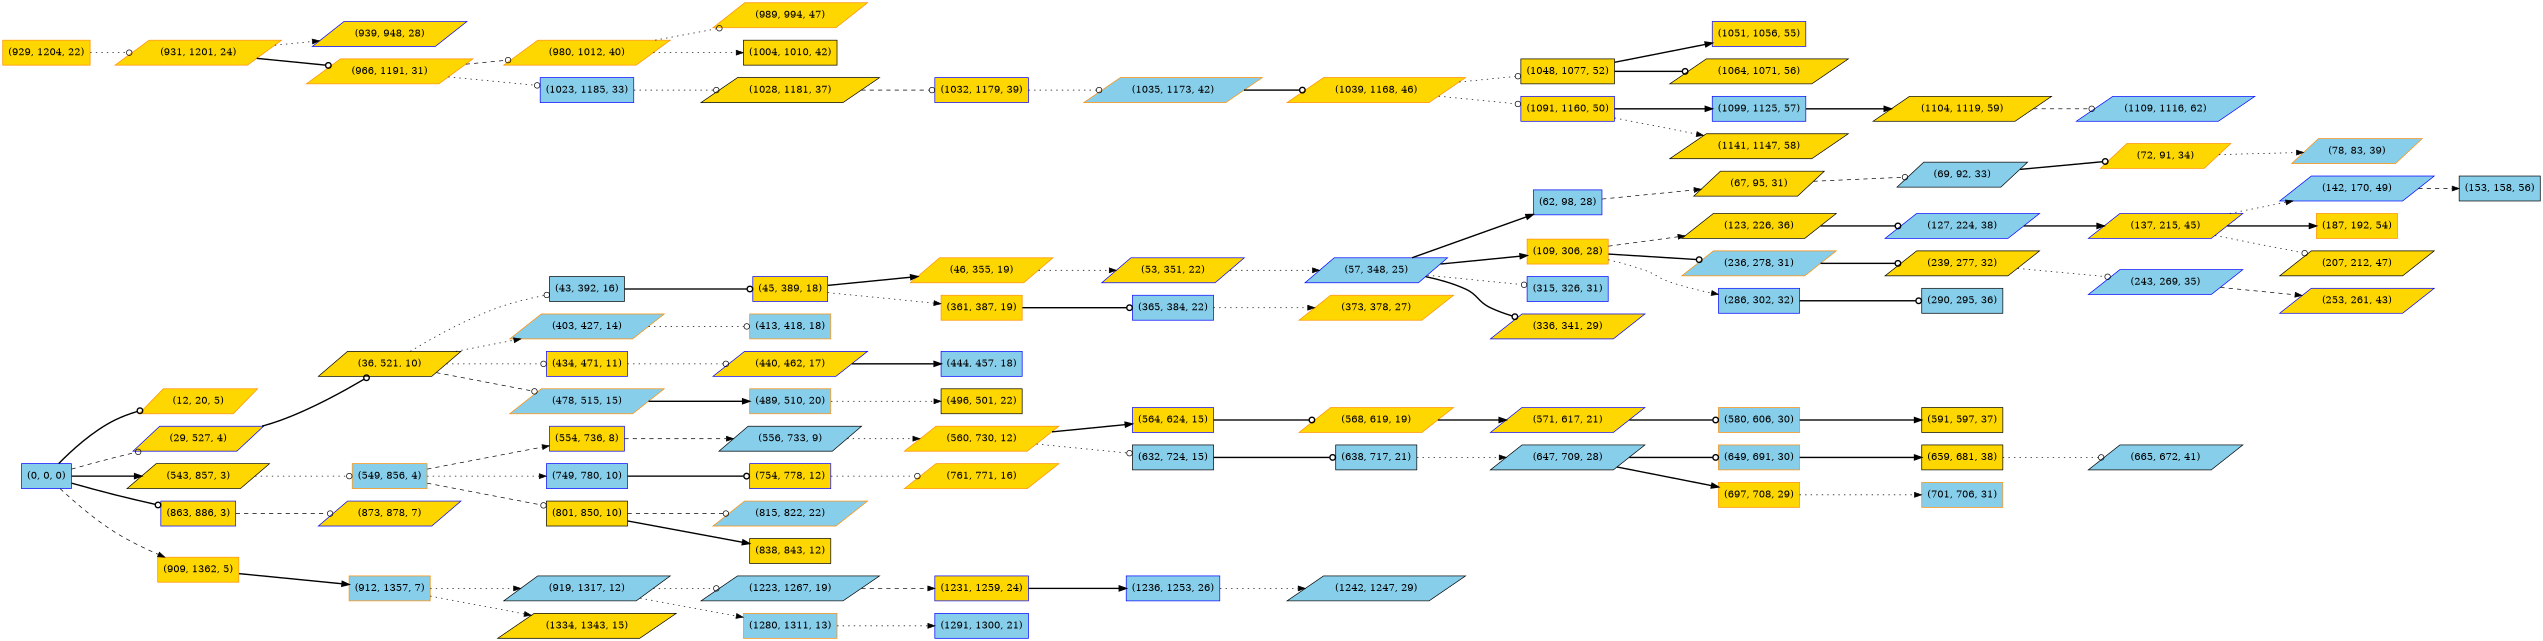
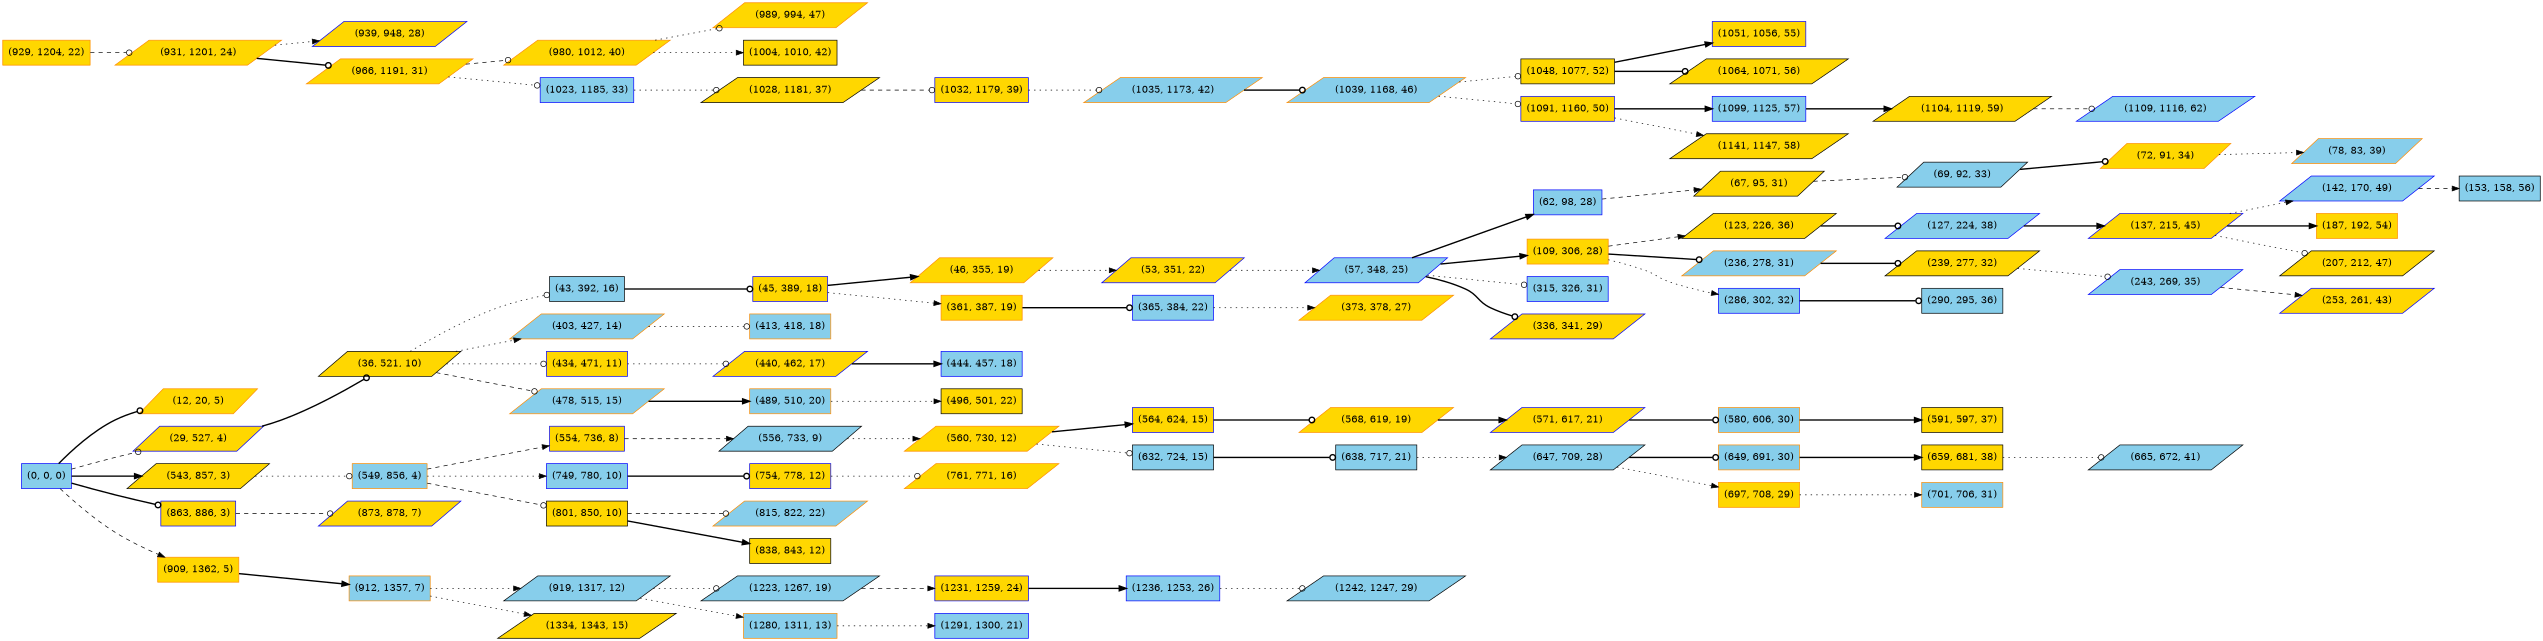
  digraph {
    rankdir=LR
    node [color=blue fillcolor=gold shape=parallelogram style=filled]
    edge [arrowhead=normal style=dotted]
    "(0, 0, 0)" [fillcolor=skyblue shape=box]
    "(12, 20, 5)" [color=darkorange]
    "(29, 527, 4)"
    "(543, 857, 3)" [color=black]
    "(863, 886, 3)" [shape=box]
    "(909, 1362, 5)" [color=darkorange shape=box]
    "(36, 521, 10)" [color=black]
    "(549, 856, 4)" [color=darkorange fillcolor=skyblue shape=box]
    "(873, 878, 7)"
    "(912, 1357, 7)" [color=darkorange fillcolor=skyblue shape=box]
    "(43, 392, 16)" [color=black fillcolor=skyblue shape=box]
    "(403, 427, 14)" [color=darkorange fillcolor=skyblue]
    "(434, 471, 11)" [shape=box]
    "(478, 515, 15)" [color=darkorange fillcolor=skyblue]
    "(45, 389, 18)" [shape=box]
    "(413, 418, 18)" [color=darkorange fillcolor=skyblue shape=box]
    "(440, 462, 17)"
    "(489, 510, 20)" [color=darkorange fillcolor=skyblue shape=box]
    "(46, 355, 19)" [color=darkorange]
    "(361, 387, 19)" [color=darkorange shape=box]
    "(53, 351, 22)"
    "(365, 384, 22)" [fillcolor=skyblue shape=box]
    "(57, 348, 25)" [fillcolor=skyblue]
    "(62, 98, 28)" [fillcolor=skyblue shape=box]
    "(109, 306, 28)" [color=darkorange shape=box]
    "(315, 326, 31)" [fillcolor=skyblue shape=box]
    "(336, 341, 29)"
    "(67, 95, 31)" [color=black]
    "(123, 226, 36)" [color=black]
    "(236, 278, 31)" [color=darkorange fillcolor=skyblue]
    "(286, 302, 32)" [fillcolor=skyblue shape=box]
    "(69, 92, 33)" [color=black fillcolor=skyblue]
    "(72, 91, 34)" [color=darkorange]
    "(78, 83, 39)" [color=darkorange fillcolor=skyblue]
    "(127, 224, 38)" [fillcolor=skyblue]
    "(239, 277, 32)" [color=black]
    "(290, 295, 36)" [color=black fillcolor=skyblue shape=box]
    "(137, 215, 45)"
    "(142, 170, 49)" [fillcolor=skyblue]
    "(187, 192, 54)" [color=darkorange shape=box]
    "(207, 212, 47)" [color=black]
    "(153, 158, 56)" [color=black fillcolor=skyblue shape=box]
    "(243, 269, 35)" [fillcolor=skyblue]
    "(253, 261, 43)"
    "(373, 378, 27)" [color=darkorange]
    "(444, 457, 18)" [fillcolor=skyblue shape=box]
    "(496, 501, 22)" [color=black shape=box]
    "(554, 736, 8)" [shape=box]
    "(749, 780, 10)" [fillcolor=skyblue shape=box]
    "(801, 850, 10)" [color=black shape=box]
    "(556, 733, 9)" [color=black fillcolor=skyblue]
    "(754, 778, 12)" [shape=box]
    "(815, 822, 22)" [color=darkorange fillcolor=skyblue]
    "(838, 843, 12)" [color=black shape=box]
    "(560, 730, 12)" [color=darkorange]
    "(564, 624, 15)" [shape=box]
    "(632, 724, 15)" [color=black fillcolor=skyblue shape=box]
    "(568, 619, 19)" [color=darkorange]
    "(638, 717, 21)" [color=black fillcolor=skyblue shape=box]
    "(571, 617, 21)"
    "(580, 606, 30)" [color=darkorange fillcolor=skyblue shape=box]
    "(591, 597, 37)" [color=black shape=box]
    "(647, 709, 28)" [color=black fillcolor=skyblue]
    "(649, 691, 30)" [color=darkorange fillcolor=skyblue shape=box]
    "(697, 708, 29)" [color=darkorange shape=box]
    "(659, 681, 38)" [color=black shape=box]
    "(701, 706, 31)" [color=darkorange fillcolor=skyblue shape=box]
    "(665, 672, 41)" [color=black fillcolor=skyblue]
    "(761, 771, 16)" [color=darkorange]
    "(919, 1317, 12)" [color=black fillcolor=skyblue]
    "(1334, 1343, 15)" [color=black]
    "(1223, 1267, 19)" [color=black fillcolor=skyblue]
    "(1280, 1311, 13)" [color=darkorange fillcolor=skyblue shape=box]
    "(929, 1204, 22)" [color=darkorange shape=box]
    "(931, 1201, 24)" [color=darkorange]
    "(1231, 1259, 24)" [shape=box]
    "(1291, 1300, 21)" [fillcolor=skyblue shape=box]
    "(939, 948, 28)"
    "(966, 1191, 31)" [color=darkorange]
    "(980, 1012, 40)" [color=darkorange]
    "(1023, 1185, 33)" [fillcolor=skyblue shape=box]
    "(989, 994, 47)" [color=darkorange]
    "(1004, 1010, 42)" [color=black shape=box]
    "(1028, 1181, 37)" [color=black]
    "(1032, 1179, 39)" [shape=box]
    "(1035, 1173, 42)" [color=darkorange fillcolor=skyblue]
-   "(1039, 1168, 46)" [color=darkorange]
+   "(1039, 1168, 46)" [color=darkorange fillcolor=skyblue]
    "(1048, 1077, 52)" [color=black shape=box]
    "(1091, 1160, 50)" [shape=box]
    "(1051, 1056, 55)" [shape=box]
    "(1064, 1071, 56)" [color=black]
    "(1099, 1125, 57)" [fillcolor=skyblue shape=box]
    "(1141, 1147, 58)" [color=black]
    "(1104, 1119, 59)" [color=black]
    "(1109, 1116, 62)" [fillcolor=skyblue]
    "(1236, 1253, 26)" [fillcolor=skyblue shape=box]
    "(1242, 1247, 29)" [color=black fillcolor=skyblue]
    "(0, 0, 0)" -> "(12, 20, 5)" [arrowhead=odot style=bold]
    "(0, 0, 0)" -> "(29, 527, 4)" [arrowhead=odot style=dashed]
    "(0, 0, 0)" -> "(543, 857, 3)" [style=bold]
    "(0, 0, 0)" -> "(863, 886, 3)" [arrowhead=odot style=bold]
    "(0, 0, 0)" -> "(909, 1362, 5)" [style=dashed]
    "(29, 527, 4)" -> "(36, 521, 10)" [arrowhead=odot style=bold]
    "(543, 857, 3)" -> "(549, 856, 4)" [arrowhead=odot]
    "(863, 886, 3)" -> "(873, 878, 7)" [arrowhead=odot style=dashed]
    "(909, 1362, 5)" -> "(912, 1357, 7)" [style=bold]
    "(36, 521, 10)" -> "(43, 392, 16)" [arrowhead=odot]
    "(36, 521, 10)" -> "(403, 427, 14)"
    "(36, 521, 10)" -> "(434, 471, 11)" [arrowhead=odot]
    "(36, 521, 10)" -> "(478, 515, 15)" [arrowhead=odot style=dashed]
    "(549, 856, 4)" -> "(554, 736, 8)" [style=dashed]
    "(549, 856, 4)" -> "(749, 780, 10)"
    "(549, 856, 4)" -> "(801, 850, 10)" [arrowhead=odot style=dashed]
    "(912, 1357, 7)" -> "(919, 1317, 12)"
    "(912, 1357, 7)" -> "(1334, 1343, 15)"
    "(43, 392, 16)" -> "(45, 389, 18)" [arrowhead=odot style=bold]
    "(403, 427, 14)" -> "(413, 418, 18)" [arrowhead=odot]
    "(434, 471, 11)" -> "(440, 462, 17)" [arrowhead=odot]
    "(478, 515, 15)" -> "(489, 510, 20)" [style=bold]
    "(45, 389, 18)" -> "(46, 355, 19)" [style=bold]
    "(45, 389, 18)" -> "(361, 387, 19)"
    "(440, 462, 17)" -> "(444, 457, 18)" [style=bold]
    "(489, 510, 20)" -> "(496, 501, 22)"
    "(46, 355, 19)" -> "(53, 351, 22)"
    "(361, 387, 19)" -> "(365, 384, 22)" [arrowhead=odot style=bold]
    "(53, 351, 22)" -> "(57, 348, 25)"
    "(365, 384, 22)" -> "(373, 378, 27)"
    "(57, 348, 25)" -> "(62, 98, 28)" [style=bold]
    "(57, 348, 25)" -> "(109, 306, 28)" [style=bold]
    "(57, 348, 25)" -> "(315, 326, 31)" [arrowhead=odot]
    "(57, 348, 25)" -> "(336, 341, 29)" [arrowhead=odot style=bold]
    "(62, 98, 28)" -> "(67, 95, 31)" [style=dashed]
    "(109, 306, 28)" -> "(123, 226, 36)" [style=dashed]
    "(109, 306, 28)" -> "(236, 278, 31)" [arrowhead=odot style=bold]
    "(109, 306, 28)" -> "(286, 302, 32)"
    "(67, 95, 31)" -> "(69, 92, 33)" [arrowhead=odot style=dashed]
    "(123, 226, 36)" -> "(127, 224, 38)" [arrowhead=odot style=bold]
    "(236, 278, 31)" -> "(239, 277, 32)" [arrowhead=odot style=bold]
    "(286, 302, 32)" -> "(290, 295, 36)" [arrowhead=odot style=bold]
    "(69, 92, 33)" -> "(72, 91, 34)" [arrowhead=odot style=bold]
    "(72, 91, 34)" -> "(78, 83, 39)"
    "(127, 224, 38)" -> "(137, 215, 45)" [style=bold]
    "(239, 277, 32)" -> "(243, 269, 35)" [arrowhead=odot]
    "(137, 215, 45)" -> "(142, 170, 49)"
    "(137, 215, 45)" -> "(187, 192, 54)" [style=bold]
    "(137, 215, 45)" -> "(207, 212, 47)" [arrowhead=odot]
    "(142, 170, 49)" -> "(153, 158, 56)" [style=dashed]
    "(243, 269, 35)" -> "(253, 261, 43)" [style=dashed]
    "(554, 736, 8)" -> "(556, 733, 9)" [style=dashed]
    "(749, 780, 10)" -> "(754, 778, 12)" [arrowhead=odot style=bold]
    "(801, 850, 10)" -> "(815, 822, 22)" [arrowhead=odot style=dashed]
    "(801, 850, 10)" -> "(838, 843, 12)" [style=bold]
    "(556, 733, 9)" -> "(560, 730, 12)"
    "(754, 778, 12)" -> "(761, 771, 16)" [arrowhead=odot]
    "(560, 730, 12)" -> "(564, 624, 15)" [style=bold]
    "(560, 730, 12)" -> "(632, 724, 15)" [arrowhead=odot]
    "(564, 624, 15)" -> "(568, 619, 19)" [arrowhead=odot style=bold]
    "(632, 724, 15)" -> "(638, 717, 21)" [arrowhead=odot style=bold]
    "(568, 619, 19)" -> "(571, 617, 21)" [style=bold]
    "(638, 717, 21)" -> "(647, 709, 28)"
    "(571, 617, 21)" -> "(580, 606, 30)" [arrowhead=odot style=bold]
    "(580, 606, 30)" -> "(591, 597, 37)" [style=bold]
    "(647, 709, 28)" -> "(649, 691, 30)" [arrowhead=odot style=bold]
-   "(647, 709, 28)" -> "(697, 708, 29)" [style=bold]
+   "(647, 709, 28)" -> "(697, 708, 29)"
    "(649, 691, 30)" -> "(659, 681, 38)" [style=bold]
    "(697, 708, 29)" -> "(701, 706, 31)"
    "(659, 681, 38)" -> "(665, 672, 41)" [arrowhead=odot]
    "(919, 1317, 12)" -> "(1223, 1267, 19)" [arrowhead=odot]
    "(919, 1317, 12)" -> "(1280, 1311, 13)"
    "(1223, 1267, 19)" -> "(1231, 1259, 24)" [style=dashed]
    "(1280, 1311, 13)" -> "(1291, 1300, 21)"
-   "(929, 1204, 22)" -> "(931, 1201, 24)" [arrowhead=odot]
+   "(929, 1204, 22)" -> "(931, 1201, 24)" [arrowhead=odot style=dashed]
    "(931, 1201, 24)" -> "(939, 948, 28)"
    "(931, 1201, 24)" -> "(966, 1191, 31)" [arrowhead=odot style=bold]
    "(1231, 1259, 24)" -> "(1236, 1253, 26)" [style=bold]
    "(966, 1191, 31)" -> "(980, 1012, 40)" [arrowhead=odot style=dashed]
    "(966, 1191, 31)" -> "(1023, 1185, 33)" [arrowhead=odot]
    "(980, 1012, 40)" -> "(989, 994, 47)" [arrowhead=odot]
    "(980, 1012, 40)" -> "(1004, 1010, 42)"
    "(1023, 1185, 33)" -> "(1028, 1181, 37)" [arrowhead=odot]
    "(1028, 1181, 37)" -> "(1032, 1179, 39)" [arrowhead=odot style=dashed]
    "(1032, 1179, 39)" -> "(1035, 1173, 42)" [arrowhead=odot]
    "(1035, 1173, 42)" -> "(1039, 1168, 46)" [arrowhead=odot style=bold]
    "(1039, 1168, 46)" -> "(1048, 1077, 52)" [arrowhead=odot]
    "(1039, 1168, 46)" -> "(1091, 1160, 50)" [arrowhead=odot]
    "(1048, 1077, 52)" -> "(1051, 1056, 55)" [style=bold]
    "(1048, 1077, 52)" -> "(1064, 1071, 56)" [arrowhead=odot style=bold]
    "(1091, 1160, 50)" -> "(1099, 1125, 57)" [style=bold]
    "(1091, 1160, 50)" -> "(1141, 1147, 58)"
    "(1099, 1125, 57)" -> "(1104, 1119, 59)" [style=bold]
    "(1104, 1119, 59)" -> "(1109, 1116, 62)" [arrowhead=odot style=dashed]
-   "(1236, 1253, 26)" -> "(1242, 1247, 29)"
+   "(1236, 1253, 26)" -> "(1242, 1247, 29)" [arrowhead=odot]
  }
